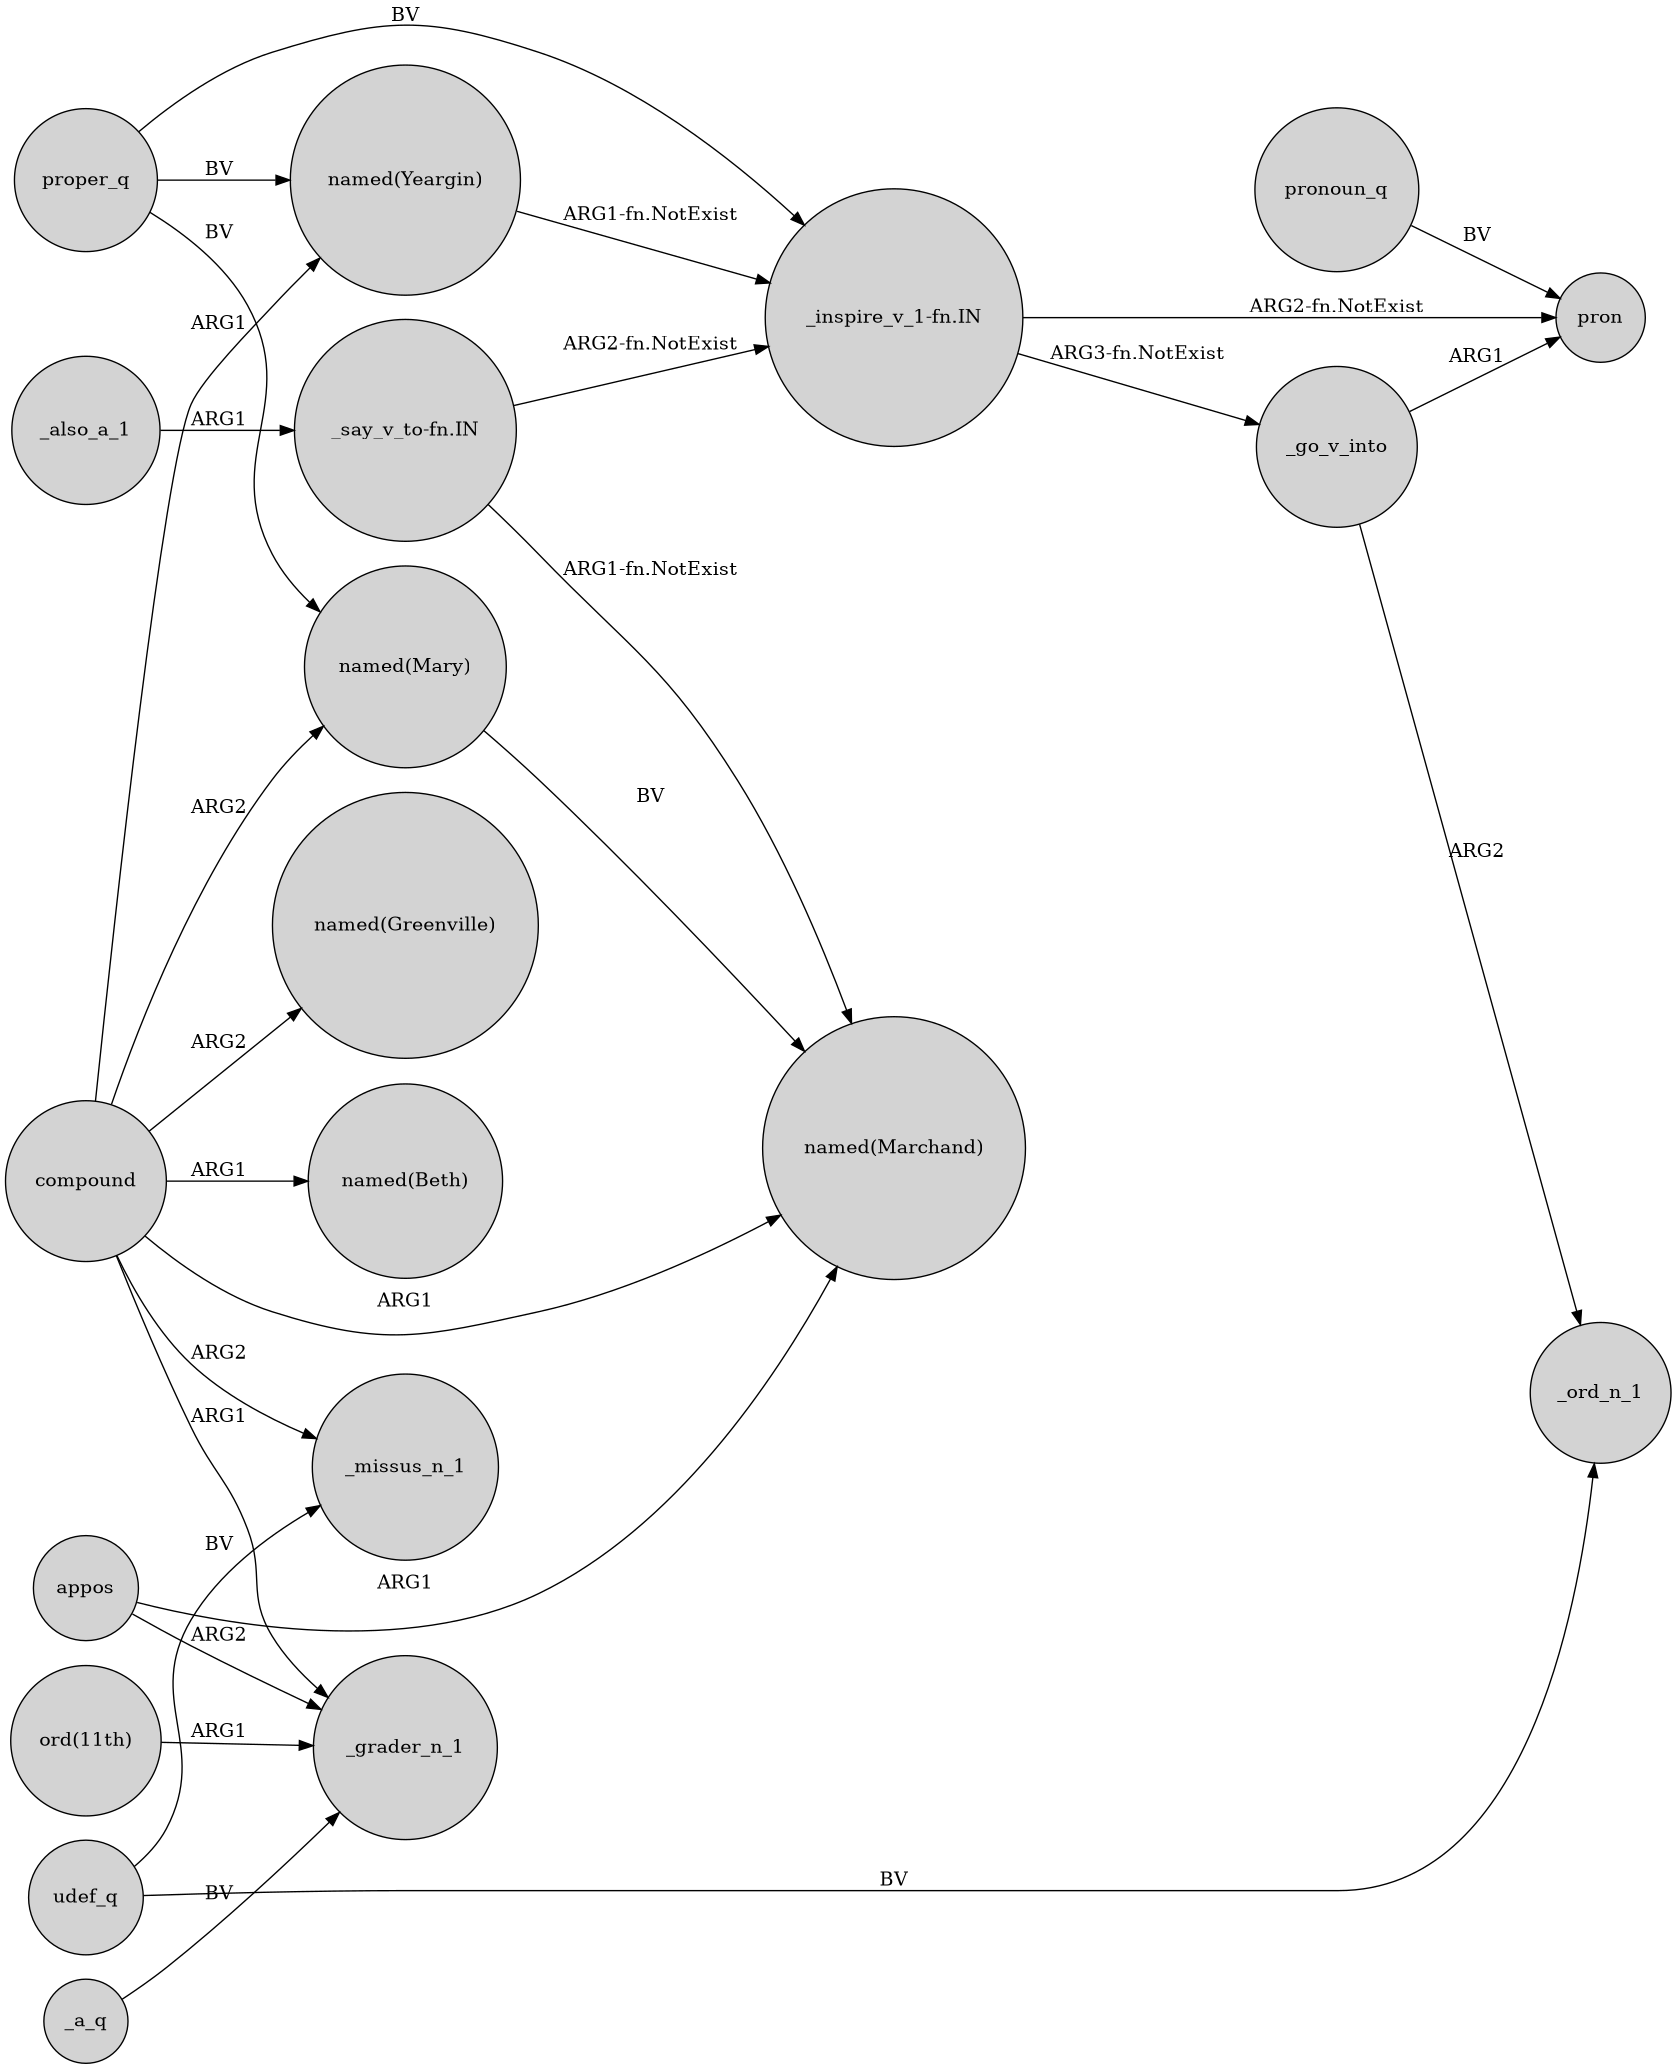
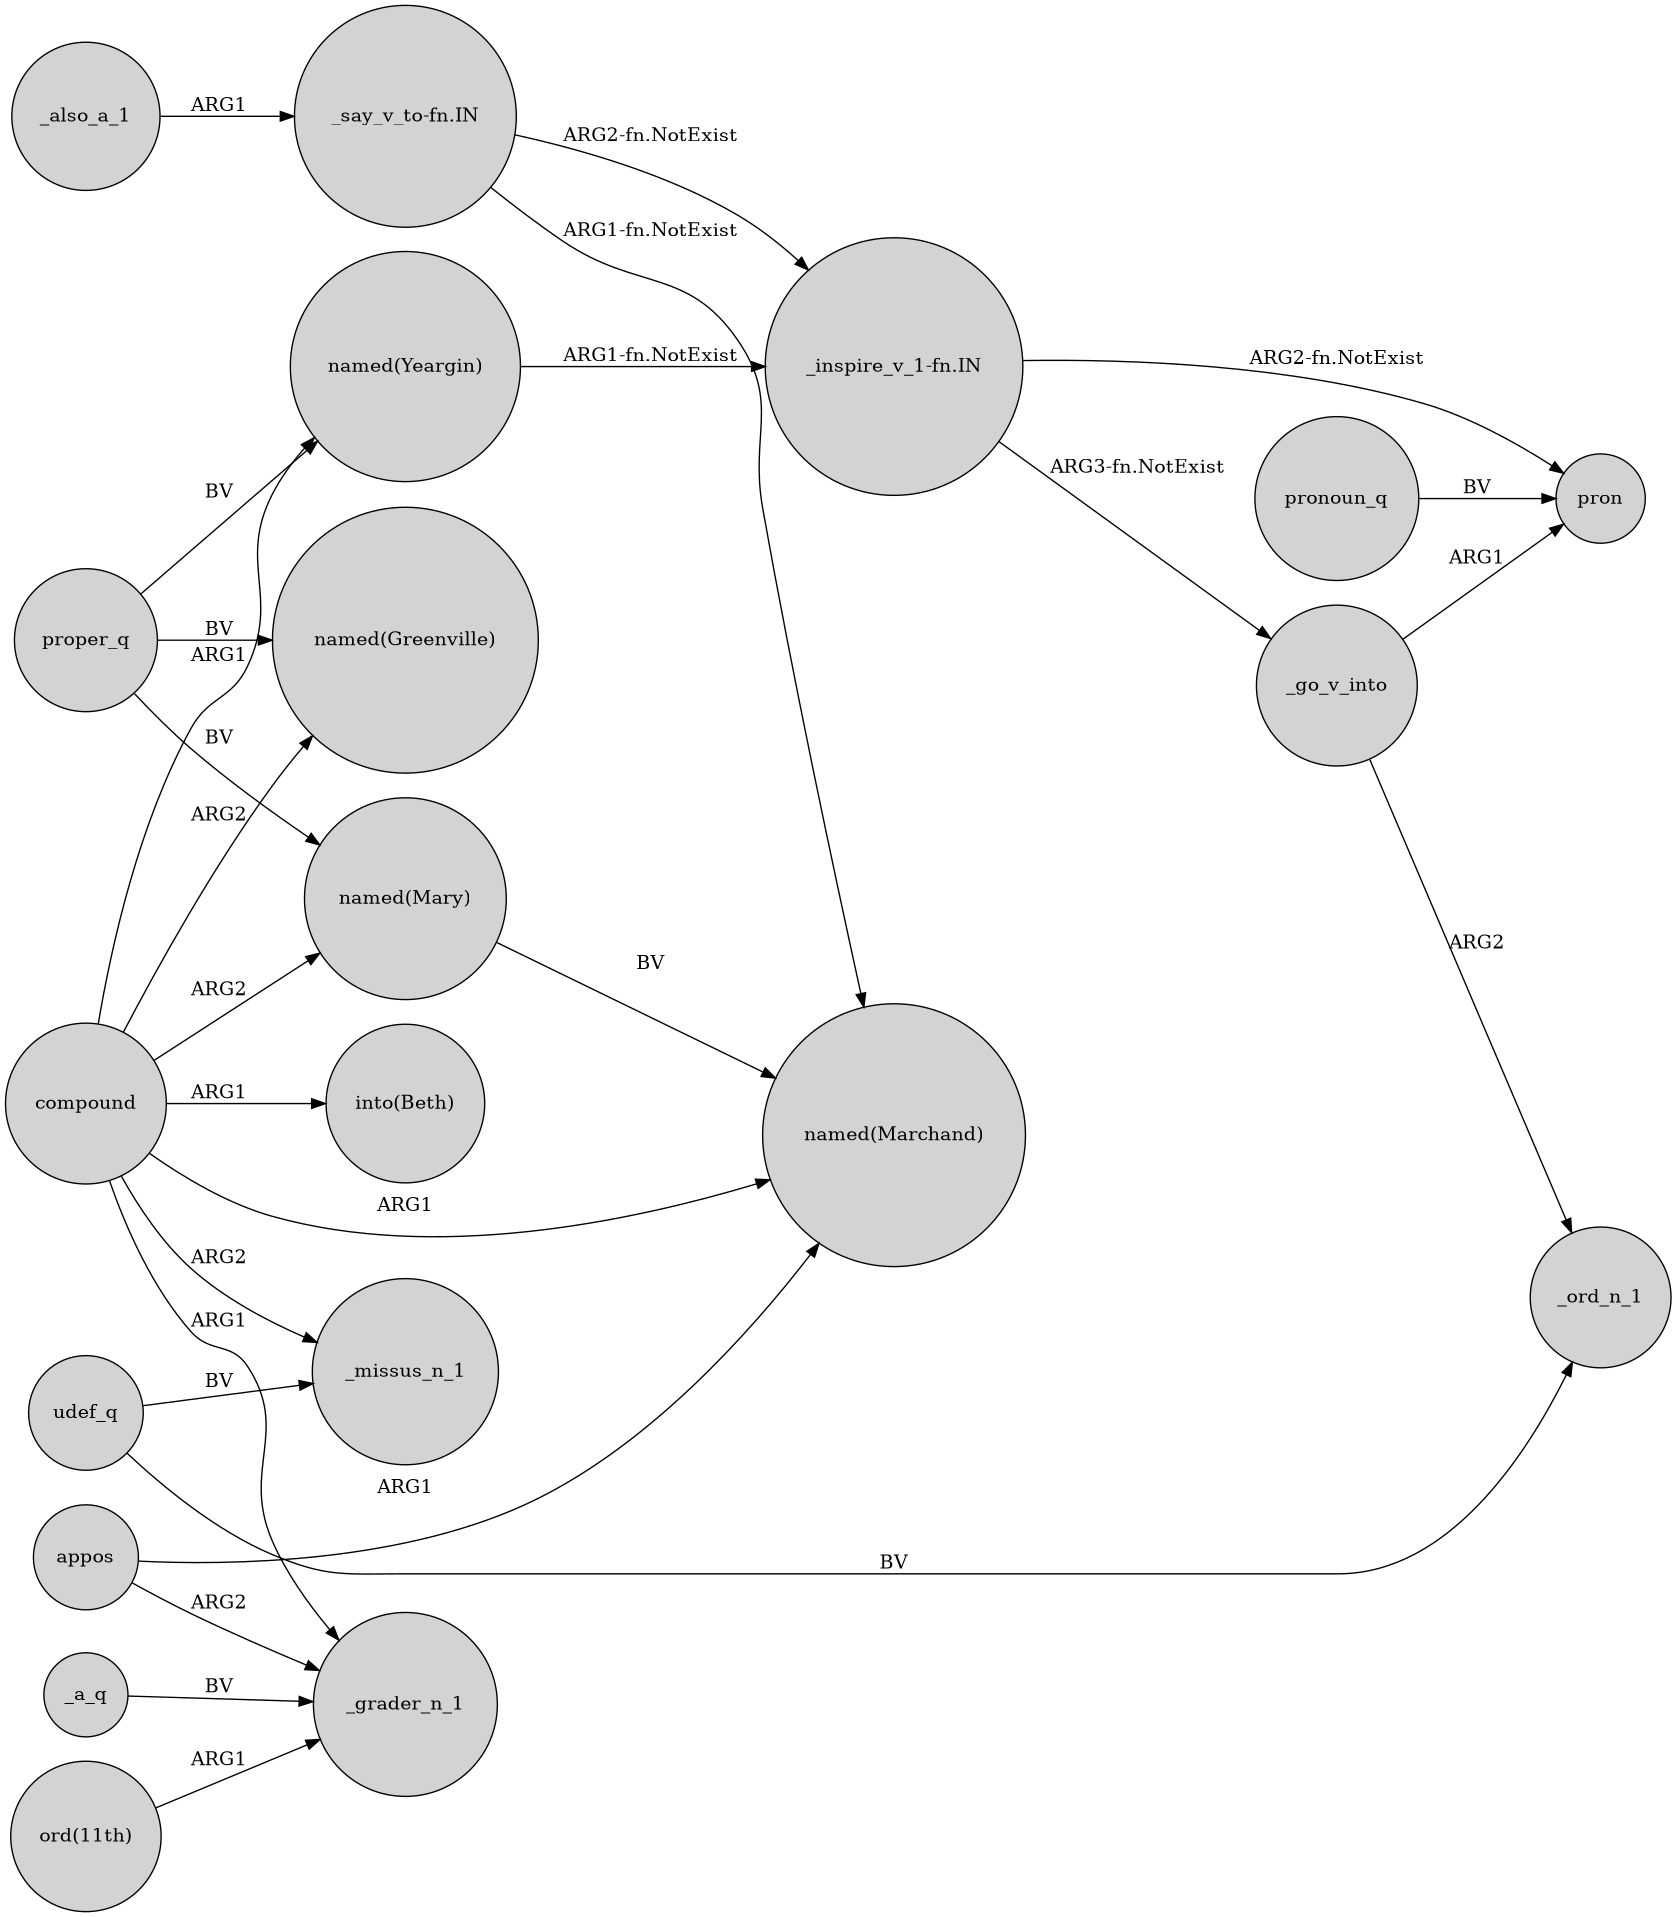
  digraph {
    fontname="DejaVu Serif"
    rankdir=LR
    node [fontname="DejaVu Serif" shape=circle style=filled]
    edge [fontname="DejaVu Serif"]
    appos
    "named(Marchand)"
    _grader_n_1
    proper_q
    "named(Yeargin)"
    "named(Greenville)"
    "named(Mary)"
    "_inspire_v_1-fn.IN"
    _also_a_1
    "_say_v_to-fn.IN"
    pron
    _go_v_into
    compound
-   "named(Beth)"
+   "named(Beth)" [label="into(Beth)"]
    _missus_n_1
    n16 [label=_ord_n_1]
    udef_q
    _a_q
    pronoun_q
    "ord(11th)"
    appos -> "named(Marchand)" [label=ARG1]
    appos -> _grader_n_1 [label=ARG2]
    proper_q -> "named(Yeargin)" [label=BV]
-   proper_q -> "_inspire_v_1-fn.IN" [label=BV]
+   proper_q -> "named(Greenville)" [label=BV]
    proper_q -> "named(Mary)" [label=BV]
    "named(Yeargin)" -> "_inspire_v_1-fn.IN" [label="ARG1-fn.NotExist"]
    "named(Mary)" -> "named(Marchand)" [label=BV]
    "_inspire_v_1-fn.IN" -> pron [label="ARG2-fn.NotExist"]
    "_inspire_v_1-fn.IN" -> _go_v_into [label="ARG3-fn.NotExist"]
    _also_a_1 -> "_say_v_to-fn.IN" [label=ARG1]
    "_say_v_to-fn.IN" -> "named(Marchand)" [label="ARG1-fn.NotExist"]
    "_say_v_to-fn.IN" -> "_inspire_v_1-fn.IN" [label="ARG2-fn.NotExist"]
    _go_v_into -> pron [label=ARG1]
    _go_v_into -> n16 [label=ARG2]
    compound -> "named(Marchand)" [label=ARG1]
    compound -> _grader_n_1 [label=ARG1]
    compound -> "named(Yeargin)" [label=ARG1]
    compound -> "named(Greenville)" [label=ARG2]
    compound -> "named(Mary)" [label=ARG2]
    compound -> "named(Beth)" [label=ARG1]
    compound -> _missus_n_1 [label=ARG2]
    udef_q -> _missus_n_1 [label=BV]
    udef_q -> n16 [label=BV]
    _a_q -> _grader_n_1 [label=BV]
    pronoun_q -> pron [label=BV]
    "ord(11th)" -> _grader_n_1 [label=ARG1]
  }
